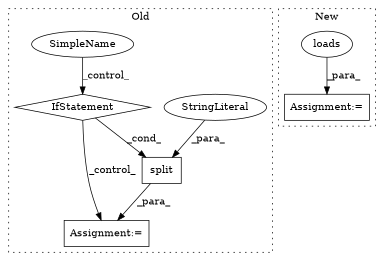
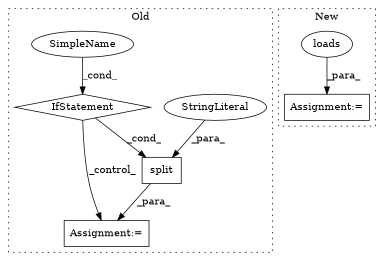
  digraph {
    node [a=32 l="6,1" shape=box]
    n1 [label=split s="3350,3360"]
    n2 [a=45 l=4 label=StringLiteral s=3356 shape=ellipse]
    n3 [a=7 l=2 label="Assignment:=" s=3343]
    n4 [a=25 l="4,2" label=IfStatement s="3276,3284" shape=diamond]
    n5 [a=42 l=4 label=SimpleName s=3280 shape=ellipse]
    n6 [label=loads s="11858,11868" shape=ellipse]
    n7 [a=7 l=1 label="Assignment:=" s=11852]
    subgraph cluster_1 {
      label=Old
      style=dotted
      n1
      n2
      n3
      n4
      n5
    }
    subgraph cluster_2 {
      label=New
      style=dotted
      n6
      n7
    }
    n1 -> n3 [label=_para_]
    n2 -> n1 [label=_para_]
    n4 -> n1 [label=_cond_]
    n4 -> n3 [label=_control_]
-   n5 -> n4 [label=_control_]
+   n5 -> n4 [label=_cond_]
    n6 -> n7 [label=_para_]
  }
